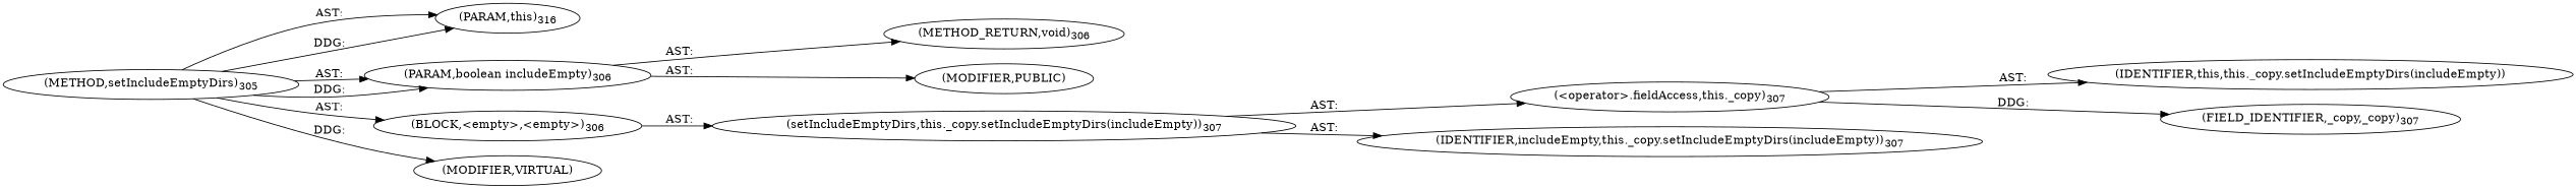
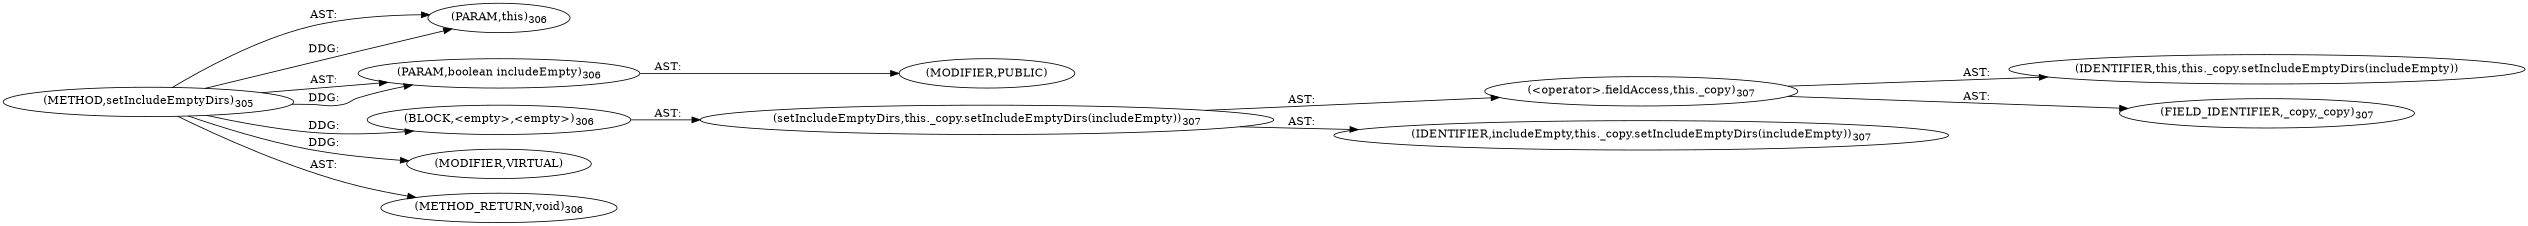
  digraph {
    rankdir=LR
    n1 [label=<(METHOD,setIncludeEmptyDirs)<SUB>305</SUB>>]
-   n2 [label=<(PARAM,this)<SUB>316</SUB>>]
+   n2 [label=<(PARAM,this)<SUB>306</SUB>>]
    n3 [label=<(PARAM,boolean includeEmpty)<SUB>306</SUB>>]
    n4 [label=<(BLOCK,&lt;empty&gt;,&lt;empty&gt;)<SUB>306</SUB>>]
    n5 [label=<(MODIFIER,VIRTUAL)>]
    n6 [label=<(METHOD_RETURN,void)<SUB>306</SUB>>]
    n7 [label=<(MODIFIER,PUBLIC)>]
    n8 [label=<(setIncludeEmptyDirs,this._copy.setIncludeEmptyDirs(includeEmpty))<SUB>307</SUB>>]
    n9 [label=<(&lt;operator&gt;.fieldAccess,this._copy)<SUB>307</SUB>>]
    n10 [label=<(IDENTIFIER,includeEmpty,this._copy.setIncludeEmptyDirs(includeEmpty))<SUB>307</SUB>>]
    n11 [label=<(IDENTIFIER,this,this._copy.setIncludeEmptyDirs(includeEmpty))>]
    n12 [label=<(FIELD_IDENTIFIER,_copy,_copy)<SUB>307</SUB>>]
    n1 -> n2 [label="AST: "]
    n1 -> n2 [label="DDG: "]
    n1 -> n3 [label="AST: "]
    n1 -> n3 [label="DDG: "]
-   n1 -> n4 [label="AST: "]
+   n1 -> n4 [label="DDG: "]
    n1 -> n5 [label="DDG: "]
-   n3 -> n6 [label="AST: "]
+   n1 -> n6 [label="AST: "]
    n3 -> n7 [label="AST: "]
    n4 -> n8 [label="AST: "]
    n8 -> n9 [label="AST: "]
    n8 -> n10 [label="AST: "]
    n9 -> n11 [label="AST: "]
-   n9 -> n12 [label="DDG: "]
+   n9 -> n12 [label="AST: "]
  }
